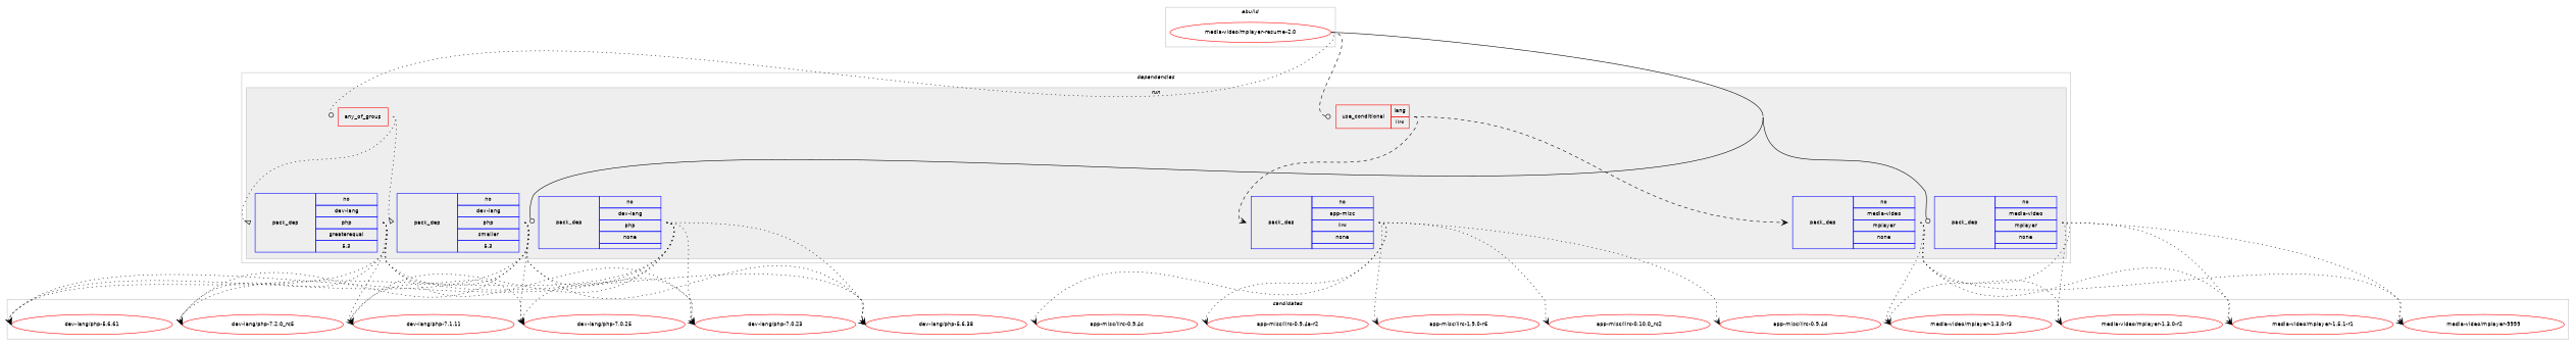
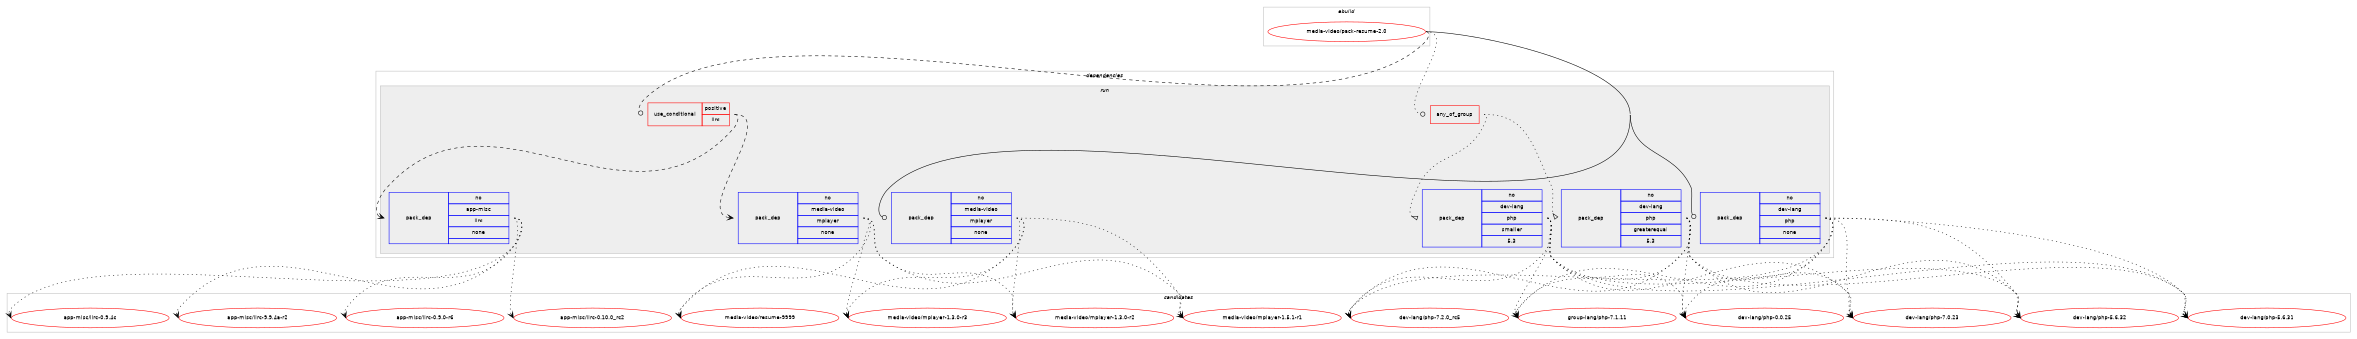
  digraph {
    compound=true
    concentrate=true
    fontname=Helvetica
    fontsize=10
    newrank=true
    rankdir=TB
    ranksep=1.5
    node [color=red fontname=Helvetica fontsize=10]
    edge [arrowhead=vee headport=w style=dotted tailport=e weight=100]
-   n1 [label="media-video/mplayer-resume-2.0" width=4]
+   n1 [label="media-video/pack-resume-2.0" width=4]
    n2 [color=blue label=<<TABLE BORDER="0" CELLBORDER="1" CELLSPACING="0" CELLPADDING="4" WIDTH="220"><TR><TD ROWSPAN="6" CELLPADDING="30">pack_dep</TD></TR><TR><TD WIDTH="110">no</TD></TR><TR><TD>dev-lang</TD></TR><TR><TD>php</TD></TR><TR><TD>smaller</TD></TR><TR><TD>5.3</TD></TR></TABLE>> shape=none]
    n3 [color=blue label=<<TABLE BORDER="0" CELLBORDER="1" CELLSPACING="0" CELLPADDING="4" WIDTH="220"><TR><TD ROWSPAN="6" CELLPADDING="30">pack_dep</TD></TR><TR><TD WIDTH="110">no</TD></TR><TR><TD>dev-lang</TD></TR><TR><TD>php</TD></TR><TR><TD>greaterequal</TD></TR><TR><TD>5.3</TD></TR></TABLE>> shape=none]
    n4 [label=<<TABLE BORDER="0" CELLBORDER="1" CELLSPACING="0" CELLPADDING="4"><TR><TD CELLPADDING="10">any_of_group</TD></TR></TABLE>> shape=none]
    n5 [color=blue label=<<TABLE BORDER="0" CELLBORDER="1" CELLSPACING="0" CELLPADDING="4" WIDTH="220"><TR><TD ROWSPAN="6" CELLPADDING="30">pack_dep</TD></TR><TR><TD WIDTH="110">no</TD></TR><TR><TD>app-misc</TD></TR><TR><TD>lirc</TD></TR><TR><TD>none</TD></TR><TR><TD></TD></TR></TABLE>> shape=none]
    n6 [color=blue label=<<TABLE BORDER="0" CELLBORDER="1" CELLSPACING="0" CELLPADDING="4" WIDTH="220"><TR><TD ROWSPAN="6" CELLPADDING="30">pack_dep</TD></TR><TR><TD WIDTH="110">no</TD></TR><TR><TD>media-video</TD></TR><TR><TD>mplayer</TD></TR><TR><TD>none</TD></TR><TR><TD></TD></TR></TABLE>> shape=none]
-   n7 [label=<<TABLE BORDER="0" CELLBORDER="1" CELLSPACING="0" CELLPADDING="4"><TR><TD ROWSPAN="3" CELLPADDING="10">use_conditional</TD></TR><TR><TD>lang</TD></TR><TR><TD>lirc</TD></TR></TABLE>> shape=none]
+   n7 [label=<<TABLE BORDER="0" CELLBORDER="1" CELLSPACING="0" CELLPADDING="4"><TR><TD ROWSPAN="3" CELLPADDING="10">use_conditional</TD></TR><TR><TD>positive</TD></TR><TR><TD>lirc</TD></TR></TABLE>> shape=none]
    n8 [color=blue label=<<TABLE BORDER="0" CELLBORDER="1" CELLSPACING="0" CELLPADDING="4" WIDTH="220"><TR><TD ROWSPAN="6" CELLPADDING="30">pack_dep</TD></TR><TR><TD WIDTH="110">no</TD></TR><TR><TD>dev-lang</TD></TR><TR><TD>php</TD></TR><TR><TD>none</TD></TR><TR><TD></TD></TR></TABLE>> shape=none]
    n9 [color=blue label=<<TABLE BORDER="0" CELLBORDER="1" CELLSPACING="0" CELLPADDING="4" WIDTH="220"><TR><TD ROWSPAN="6" CELLPADDING="30">pack_dep</TD></TR><TR><TD WIDTH="110">no</TD></TR><TR><TD>media-video</TD></TR><TR><TD>mplayer</TD></TR><TR><TD>none</TD></TR><TR><TD></TD></TR></TABLE>> shape=none]
-   n10 [label="dev-lang/php-5.6.61" width=4]
-   n11 [label="dev-lang/php-5.6.38" width=4]
+   n10 [label="dev-lang/php-5.6.31" width=4]
+   n11 [label="dev-lang/php-5.6.32" width=4]
    n12 [label="dev-lang/php-7.0.23" width=4]
-   n13 [label="dev-lang/php-7.0.25" width=4]
-   n14 [label="dev-lang/php-7.1.11" width=4]
+   n13 [label="dev-lang/php-0.0.25" width=4]
+   n14 [label="group-lang/php-7.1.11" width=4]
    n15 [label="dev-lang/php-7.2.0_rc5" width=4]
    n16 [label="app-misc/lirc-0.10.0_rc2" width=4]
-   n17 [label="app-misc/lirc-1.9.0-r6" width=4]
-   n18 [label="app-misc/lirc-0.9.4a-r2" width=4]
+   n17 [label="app-misc/lirc-0.9.0-r6" width=4]
+   n18 [label="app-misc/lirc-9.9.4a-r2" width=4]
    n19 [label="app-misc/lirc-0.9.4c" width=4]
-   n20 [label="app-misc/lirc-0.9.4d" width=4]
    n21 [label="media-video/mplayer-1.5.1-r1" width=4]
    n22 [label="media-video/mplayer-1.3.0-r2" width=4]
    n23 [label="media-video/mplayer-1.3.0-r3" width=4]
-   n24 [label="media-video/mplayer-9999" width=4]
+   n24 [label="media-video/resume-9999" width=4]
    subgraph cluster_1 {
      color=gray
      label=<<i>ebuild</i>>
      rank=same
      n1
    }
    subgraph cluster_2 {
      color=gray
      label=<<i>dependencies</i>>
      subgraph cluster_3 {
        color=gray
        fillcolor="#eeeeee"
        label=<<i>compile</i>>
        style=filled
      }
      subgraph cluster_4 {
        color=gray
        fillcolor="#eeeeee"
        label=<<i>compile and run</i>>
        style=filled
      }
      subgraph cluster_5 {
        color=gray
        fillcolor="#eeeeee"
        label=<<i>run</i>>
        style=filled
        subgraph sub_6 {
          color=gray
          fillcolor="#eeeeee"
          label=<<i>run</i>>
          style=filled
          n4
          subgraph sub_7 {
            color=gray
            fillcolor="#eeeeee"
            label=<<i>run</i>>
            style=filled
            n2
          }
          subgraph sub_8 {
            color=gray
            fillcolor="#eeeeee"
            label=<<i>run</i>>
            style=filled
            n3
          }
        }
        subgraph sub_9 {
          color=gray
          fillcolor="#eeeeee"
          label=<<i>run</i>>
          style=filled
          n7
          subgraph sub_10 {
            color=gray
            fillcolor="#eeeeee"
            label=<<i>run</i>>
            style=filled
            n5
          }
          subgraph sub_11 {
            color=gray
            fillcolor="#eeeeee"
            label=<<i>run</i>>
            style=filled
            n6
          }
        }
        subgraph sub_12 {
          color=gray
          fillcolor="#eeeeee"
          label=<<i>run</i>>
          style=filled
          n8
        }
        subgraph sub_13 {
          color=gray
          fillcolor="#eeeeee"
          label=<<i>run</i>>
          style=filled
          n9
        }
      }
    }
    subgraph cluster_14 {
      color=gray
      label=<<i>candidates</i>>
      rank=same
      subgraph sub_15 {
        color=black
        label=<<i>candidates</i>>
        nodesep=1
        rank=same
        n10
        n11
        n12
        n13
        n14
        n15
      }
      subgraph sub_16 {
        color=black
        label=<<i>candidates</i>>
        nodesep=1
        rank=same
        n10
        n11
        n12
        n13
        n14
        n15
      }
      subgraph sub_17 {
        color=black
        label=<<i>candidates</i>>
        nodesep=1
        rank=same
        n16
        n17
        n18
        n19
-       n20
      }
      subgraph sub_18 {
        color=black
        label=<<i>candidates</i>>
        nodesep=1
        rank=same
        n21
        n22
        n23
        n24
      }
      subgraph sub_19 {
        color=black
        label=<<i>candidates</i>>
        nodesep=1
        rank=same
        n21
        n22
        n23
        n24
      }
      subgraph sub_20 {
        color=black
        label=<<i>candidates</i>>
        nodesep=1
        rank=same
        n10
        n11
        n12
        n13
        n14
        n15
      }
    }
    n1 -> n4 [arrowhead=odot weight=20]
    n1 -> n7 [arrowhead=odot style=dashed weight=20]
    n1 -> n8 [arrowhead=odot style=solid weight=20]
    n1 -> n9 [arrowhead=odot style=solid weight=20]
    n2 -> n10
    n2 -> n11
    n2 -> n12
    n2 -> n13
    n2 -> n14
    n2 -> n15
    n3 -> n10
    n3 -> n11
    n3 -> n12
    n3 -> n13
    n3 -> n14
    n3 -> n15
    n4 -> n2 [arrowhead=oinv weight=20]
    n4 -> n3 [arrowhead=oinv weight=20]
    n5 -> n16
    n5 -> n17
    n5 -> n18
    n5 -> n19
-   n5 -> n20
    n6 -> n21
    n6 -> n22
    n6 -> n23
    n6 -> n24
    n7 -> n5 [style=dashed weight=20]
    n7 -> n6 [style=dashed weight=20]
    n8 -> n10
    n8 -> n11
    n8 -> n12
    n8 -> n13
    n8 -> n14
    n8 -> n15
    n9 -> n21
    n9 -> n22
    n9 -> n23
    n9 -> n24
  }
